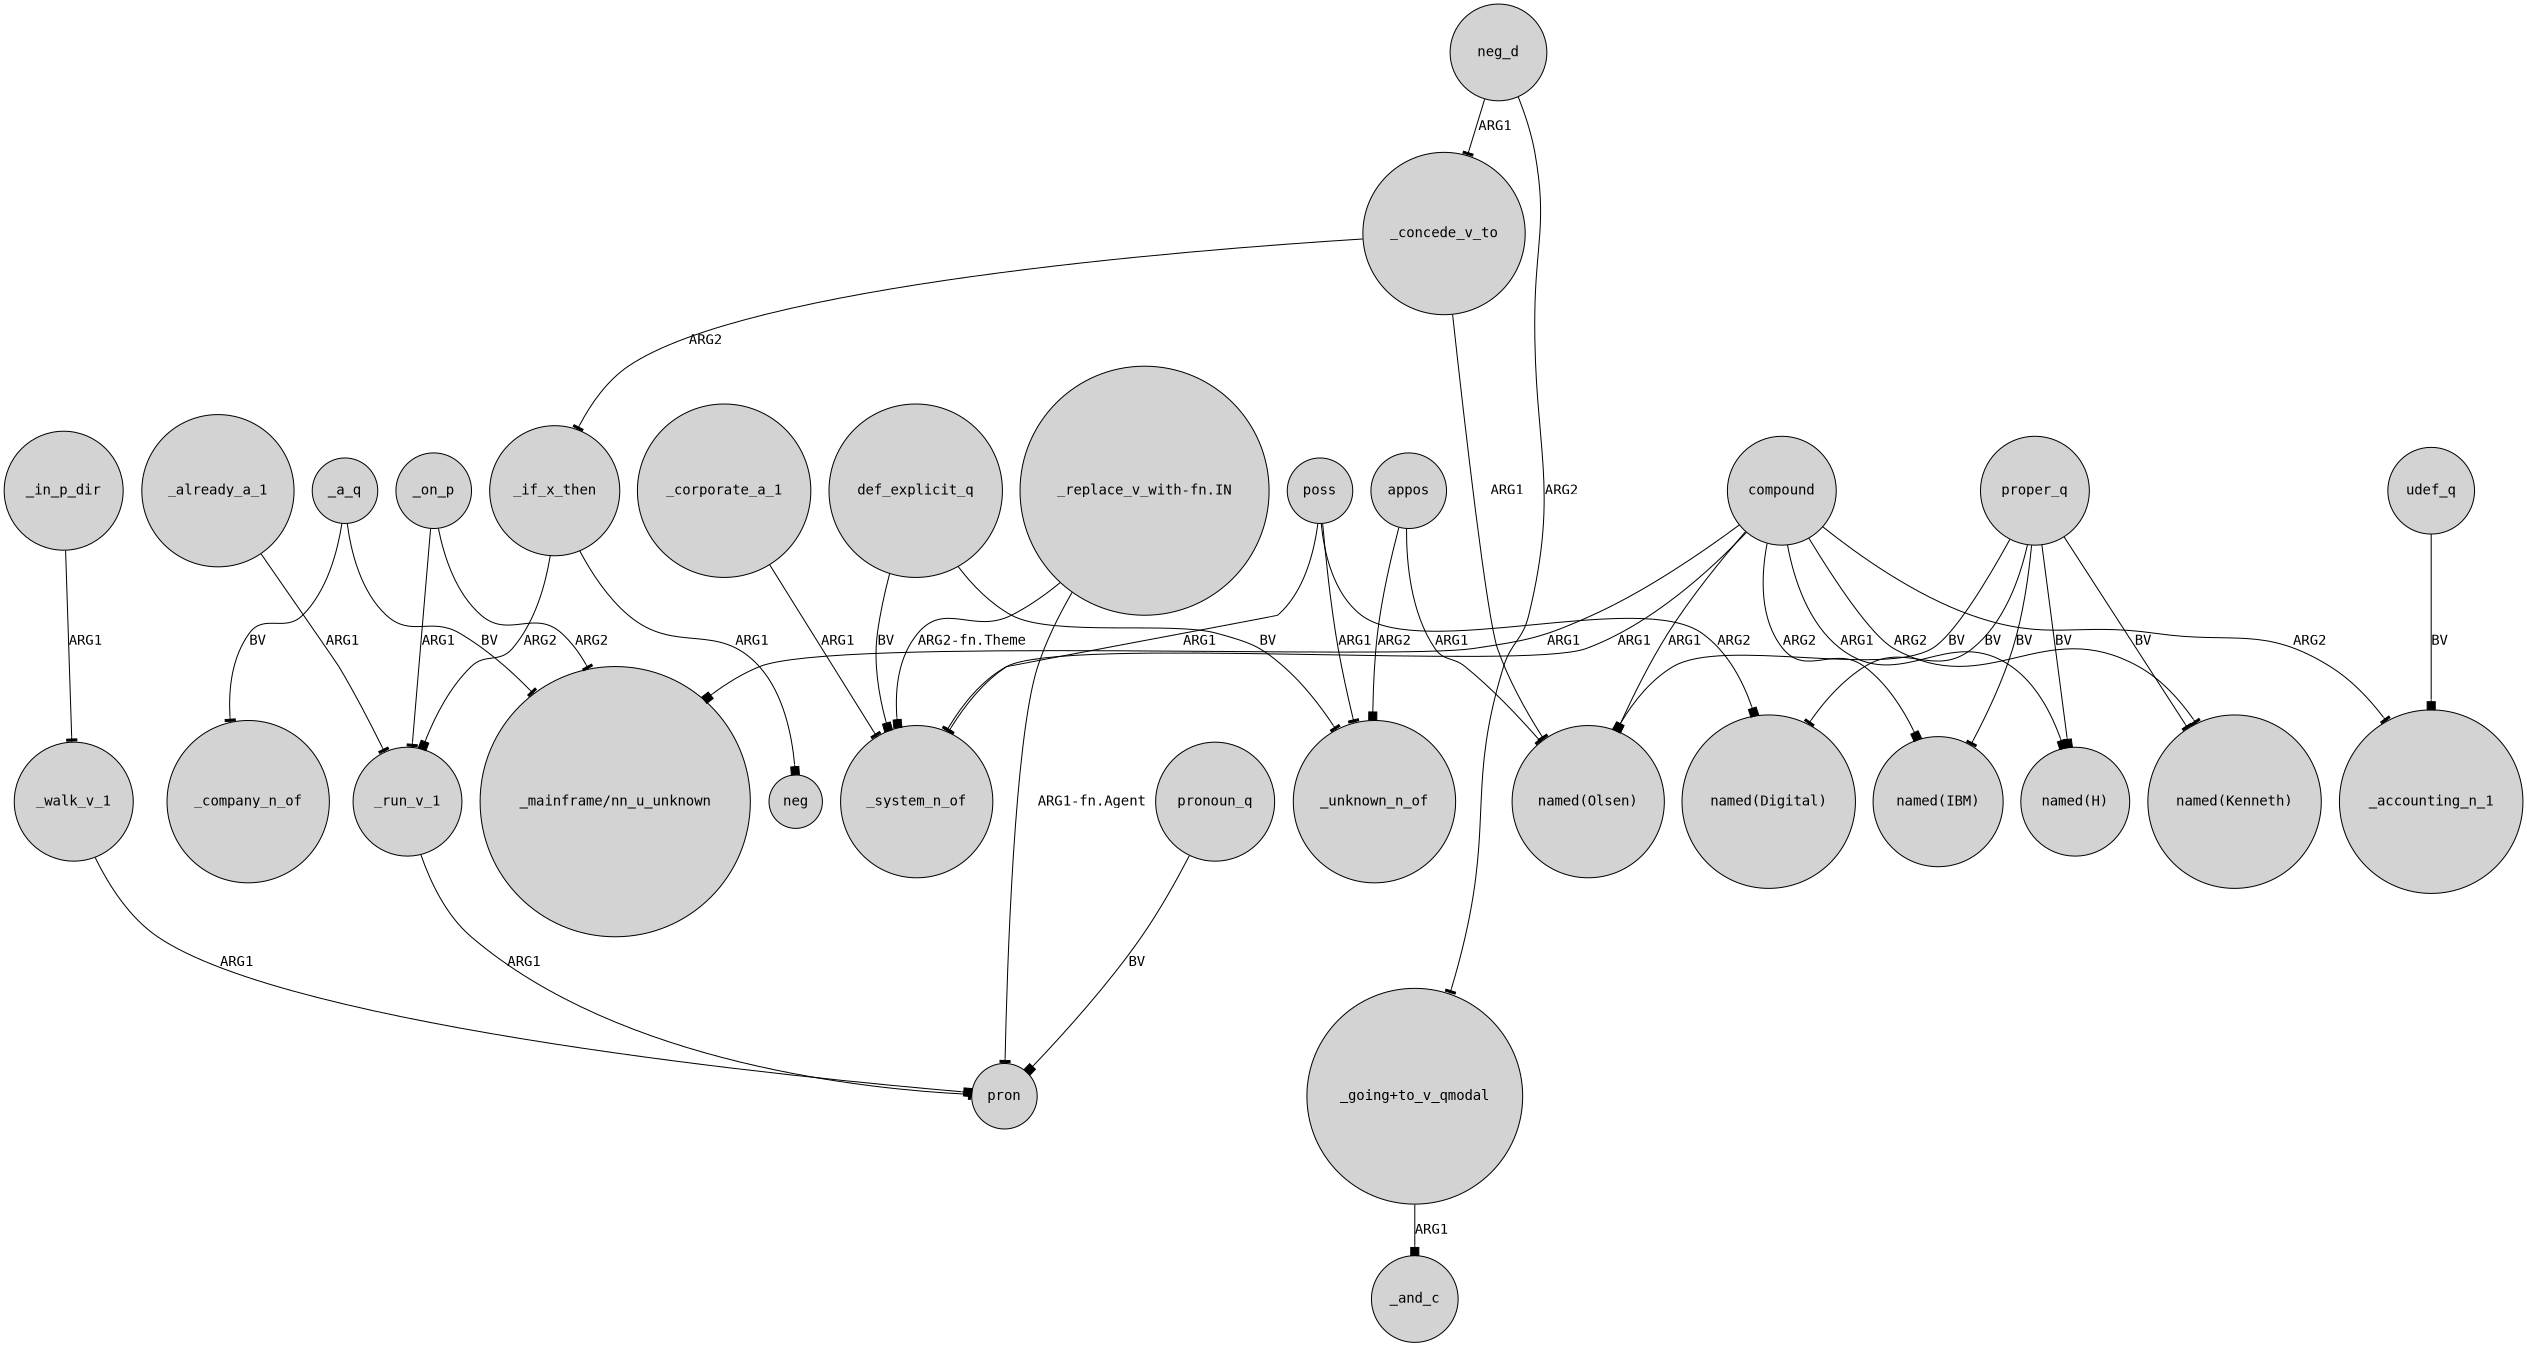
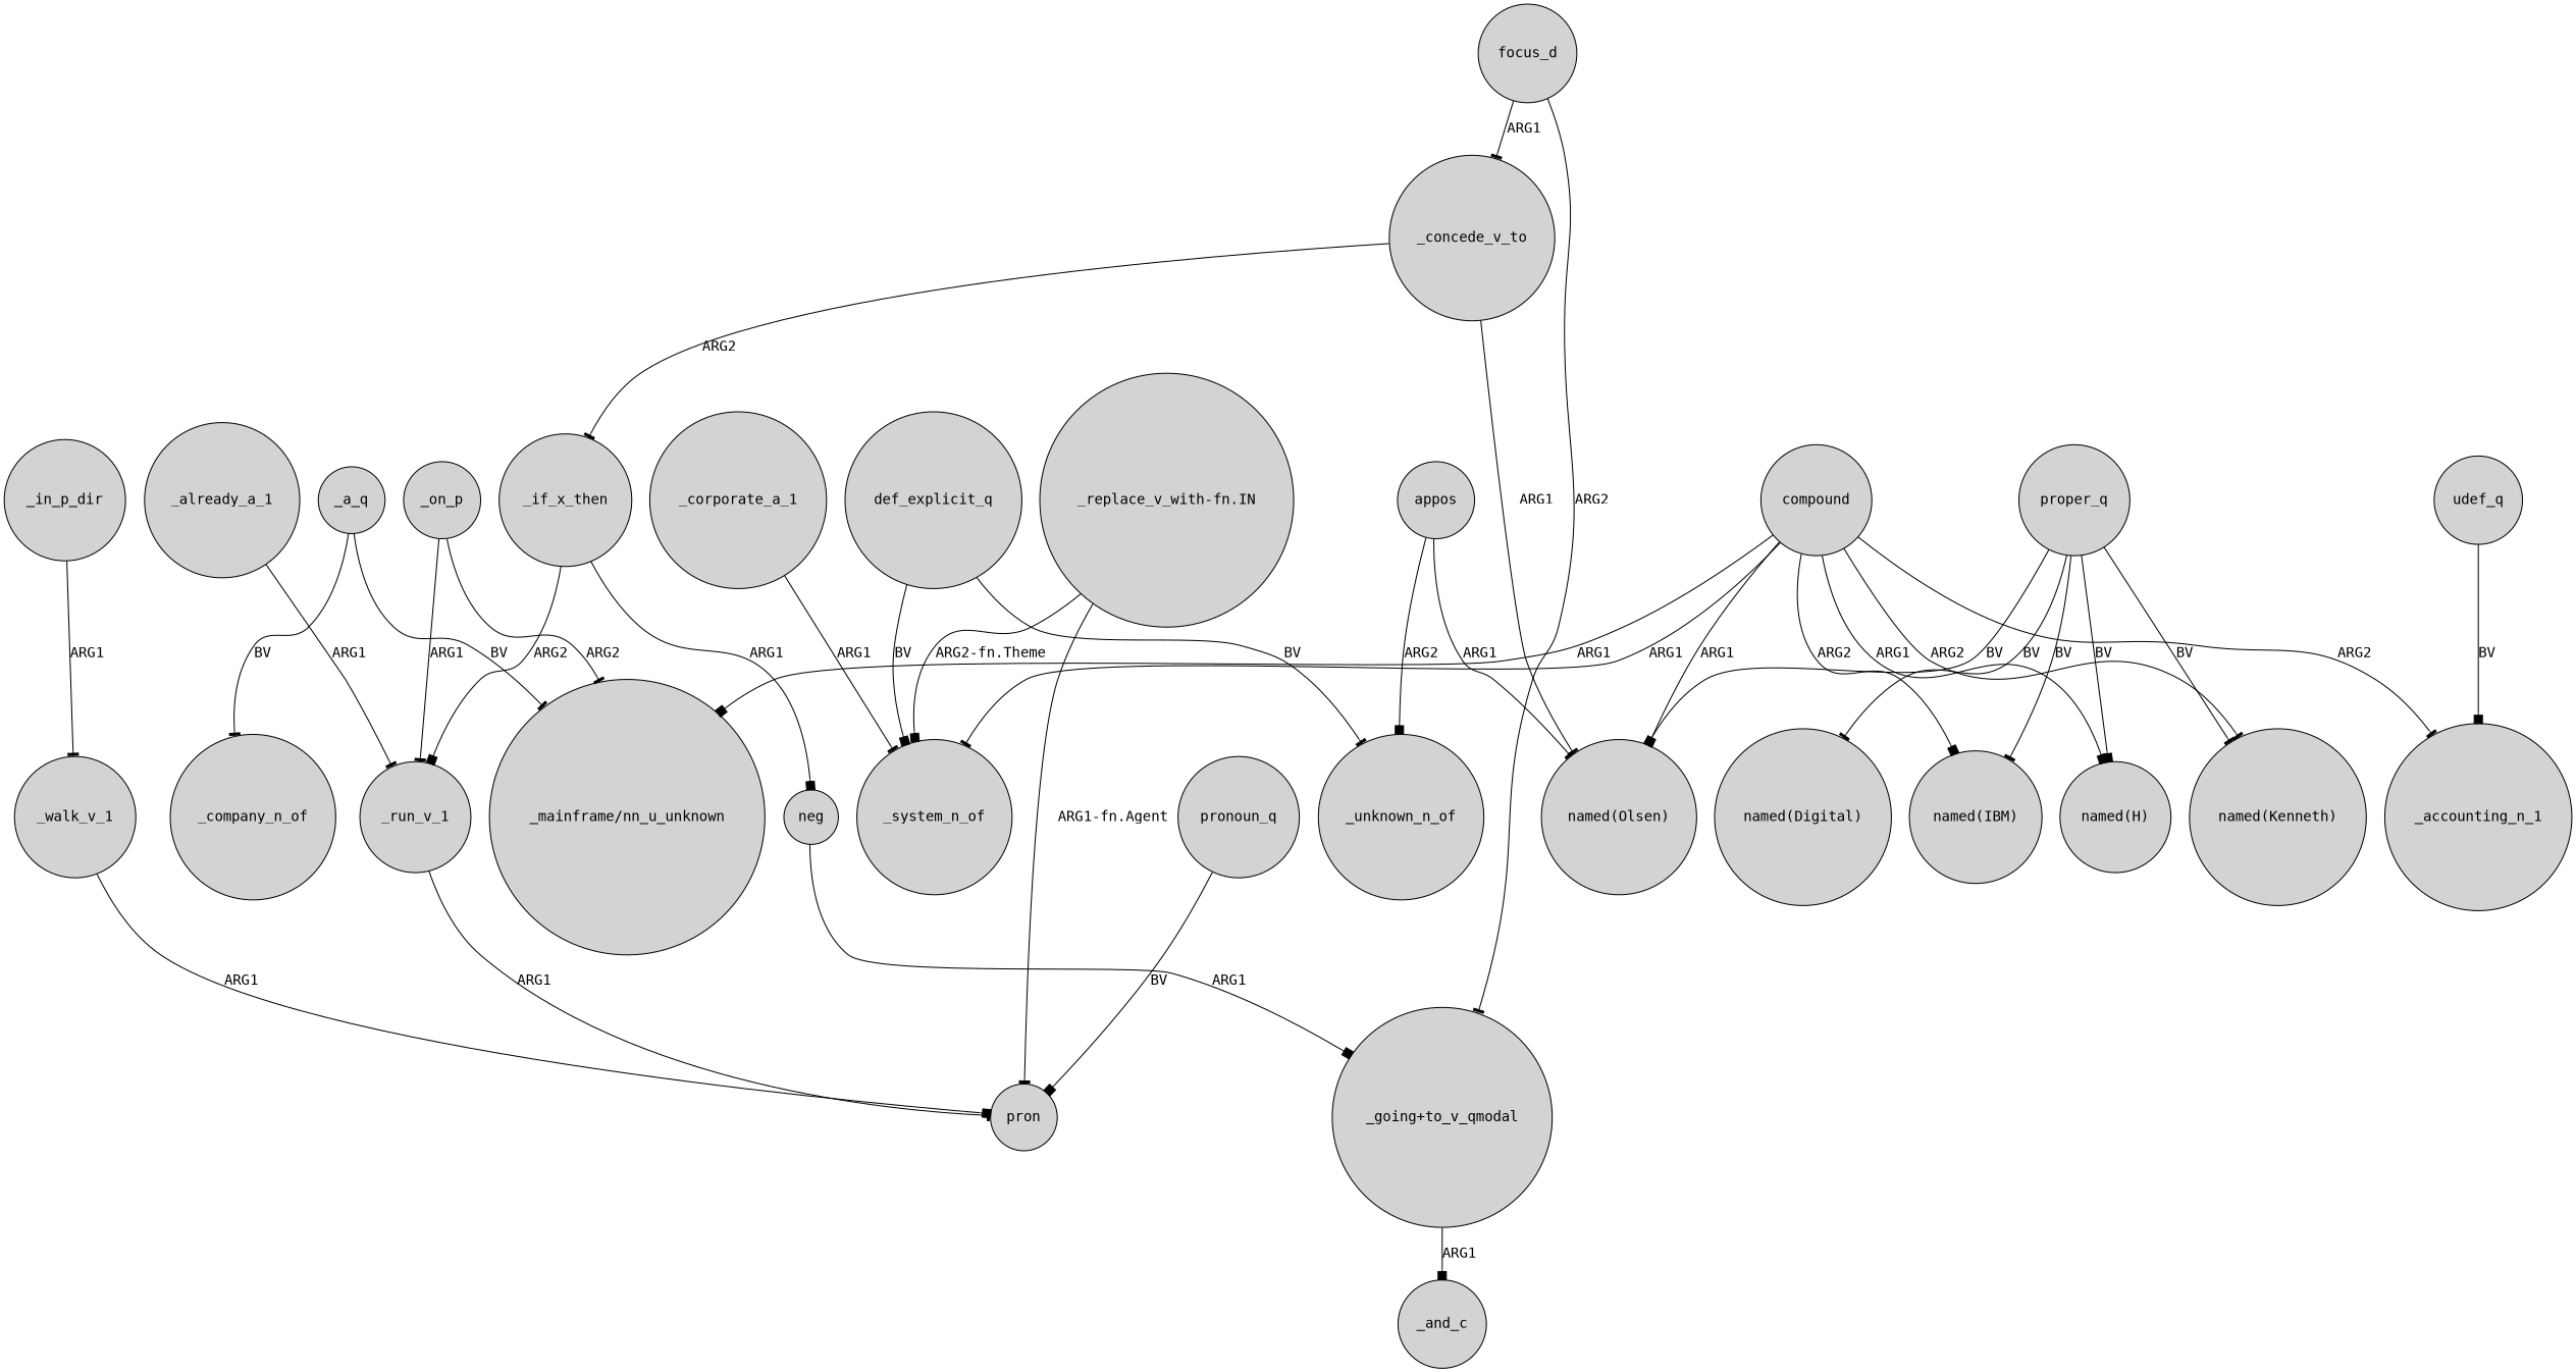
  digraph {
    fontname="DejaVu Sans Mono"
    node [fontname="DejaVu Sans Mono" shape=circle style=filled]
    edge [arrowhead=tee fontname="DejaVu Sans Mono"]
    _a_q
    "_mainframe/nn_u_unknown"
    _company_n_of
    "_going+to_v_qmodal"
    _and_c
    _if_x_then
    neg
    _run_v_1
    pron
    appos
    "named(Olsen)"
    n12 [label=_unknown_n_of]
    compound
    _system_n_of
    "named(IBM)"
    "named(Kenneth)"
    "named(H)"
    _accounting_n_1
    "_replace_v_with-fn.IN"
    _corporate_a_1
-   poss
    "named(Digital)"
    def_explicit_q
    proper_q
    _concede_v_to
    pronoun_q
    _on_p
    _already_a_1
-   focus_d [label=neg_d]
+   focus_d
    udef_q
    _in_p_dir
    _walk_v_1
    _a_q -> "_mainframe/nn_u_unknown" [label=BV]
    _a_q -> _company_n_of [label=BV]
    "_going+to_v_qmodal" -> _and_c [arrowhead=box label=ARG1]
    _if_x_then -> neg [arrowhead=box label=ARG1]
    _if_x_then -> _run_v_1 [arrowhead=box label=ARG2]
+   neg -> "_going+to_v_qmodal" [arrowhead=box label=ARG1]
    _run_v_1 -> pron [label=ARG1]
    appos -> "named(Olsen)" [label=ARG1]
    appos -> n12 [arrowhead=box label=ARG2]
    compound -> "_mainframe/nn_u_unknown" [arrowhead=box label=ARG1]
    compound -> "named(Olsen)" [arrowhead=box label=ARG1]
    compound -> _system_n_of [label=ARG1]
    compound -> "named(IBM)" [arrowhead=box label=ARG2]
    compound -> "named(Kenneth)" [label=ARG2]
    compound -> "named(H)" [arrowhead=box label=ARG1]
    compound -> _accounting_n_1 [label=ARG2]
    "_replace_v_with-fn.IN" -> pron [label="ARG1-fn.Agent"]
    "_replace_v_with-fn.IN" -> _system_n_of [arrowhead=box label="ARG2-fn.Theme"]
    _corporate_a_1 -> _system_n_of [label=ARG1]
-   poss -> n12 [label=ARG1]
-   poss -> _system_n_of [label=ARG1]
-   poss -> "named(Digital)" [arrowhead=box label=ARG2]
    def_explicit_q -> n12 [label=BV]
    def_explicit_q -> _system_n_of [arrowhead=box label=BV]
    proper_q -> "named(Olsen)" [arrowhead=box label=BV]
    proper_q -> "named(IBM)" [label=BV]
    proper_q -> "named(Kenneth)" [label=BV]
    proper_q -> "named(H)" [arrowhead=box label=BV]
    proper_q -> "named(Digital)" [label=BV]
    _concede_v_to -> _if_x_then [label=ARG2]
    _concede_v_to -> "named(Olsen)" [label=ARG1]
    pronoun_q -> pron [arrowhead=box label=BV]
    _on_p -> "_mainframe/nn_u_unknown" [label=ARG2]
    _on_p -> _run_v_1 [label=ARG1]
    _already_a_1 -> _run_v_1 [label=ARG1]
    focus_d -> "_going+to_v_qmodal" [label=ARG2]
    focus_d -> _concede_v_to [label=ARG1]
    udef_q -> _accounting_n_1 [arrowhead=box label=BV]
    _in_p_dir -> _walk_v_1 [label=ARG1]
    _walk_v_1 -> pron [arrowhead=box label=ARG1]
  }
